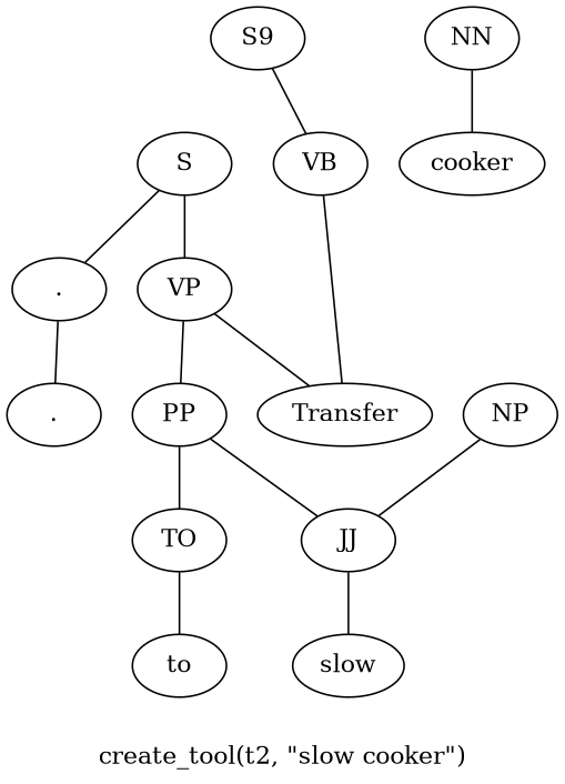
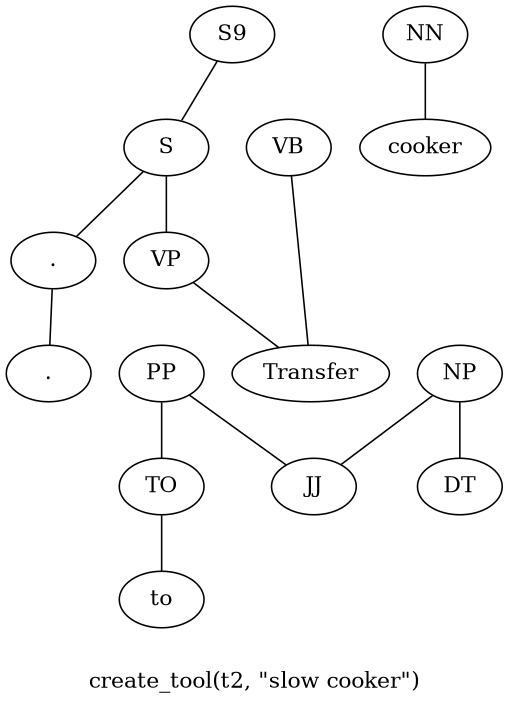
  graph {
    label="create_tool(t2, \"slow cooker\")"
    n1 [label=S9]
    n2 [label=S]
    n3 [label=VP]
    n4 [label="."]
    n5 [label=PP]
    n6 [label=Transfer]
    n7 [label="."]
    n8 [label=VB]
    n9 [label=TO]
    n10 [label=JJ]
    n11 [label=to]
    n12 [label=NP]
-   n14 [label=slow]
+   n13 [label=DT]
    n15 [label=NN]
    n16 [label=cooker]
-   n1 -- n8
+   n1 -- n2
    n2 -- n3
    n2 -- n4
-   n3 -- n5
    n3 -- n6
    n4 -- n7
    n5 -- n9
    n5 -- n10
    n8 -- n6
    n9 -- n11
-   n10 -- n14
    n12 -- n10
+   n12 -- n13
    n15 -- n16
  }
